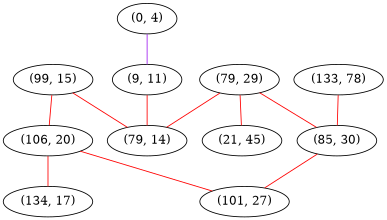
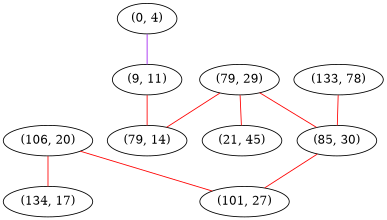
  graph {
    edge [color=red weight=1]
-   "(99, 15)"
    "(106, 20)"
    "(79, 14)"
    "(101, 27)"
    "(134, 17)"
    n6 [label="(0, 4)"]
    "(9, 11)"
    "(79, 29)"
    "(85, 30)"
    n10 [label="(21, 45)"]
    "(133, 78)"
-   "(99, 15)" -- "(106, 20)"
-   "(99, 15)" -- "(79, 14)"
    "(106, 20)" -- "(101, 27)"
    "(106, 20)" -- "(134, 17)"
    n6 -- "(9, 11)" [color=purple weight=4]
    "(9, 11)" -- "(79, 14)"
    "(79, 29)" -- "(79, 14)"
    "(79, 29)" -- "(85, 30)"
    "(79, 29)" -- n10
    "(85, 30)" -- "(101, 27)"
    "(133, 78)" -- "(85, 30)"
  }
